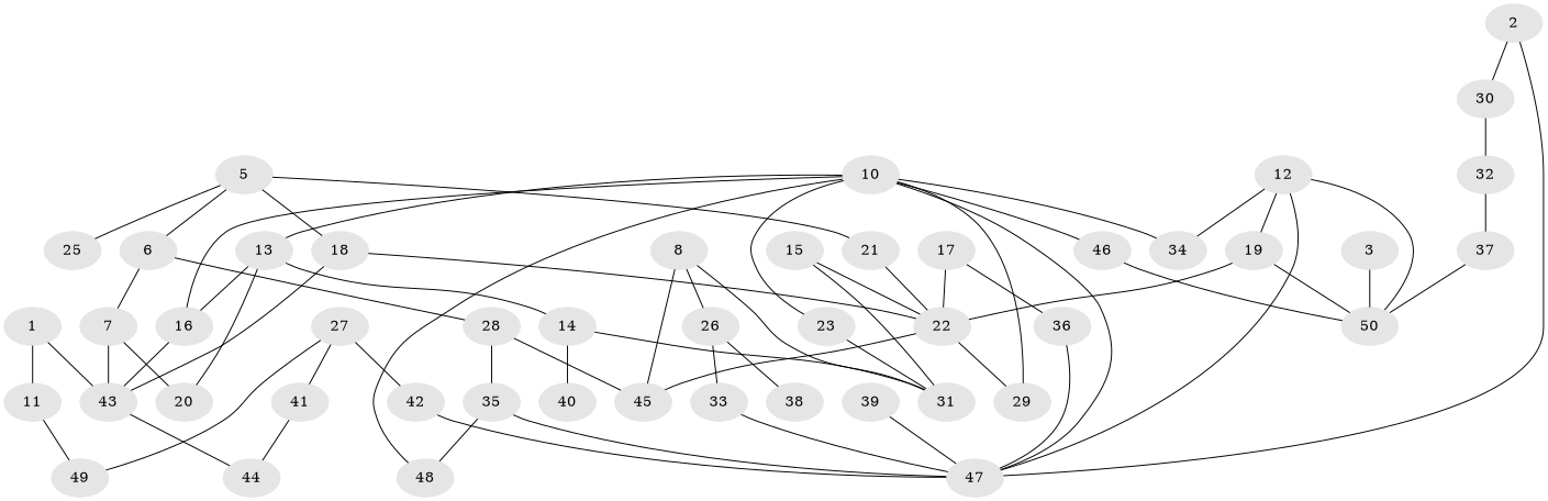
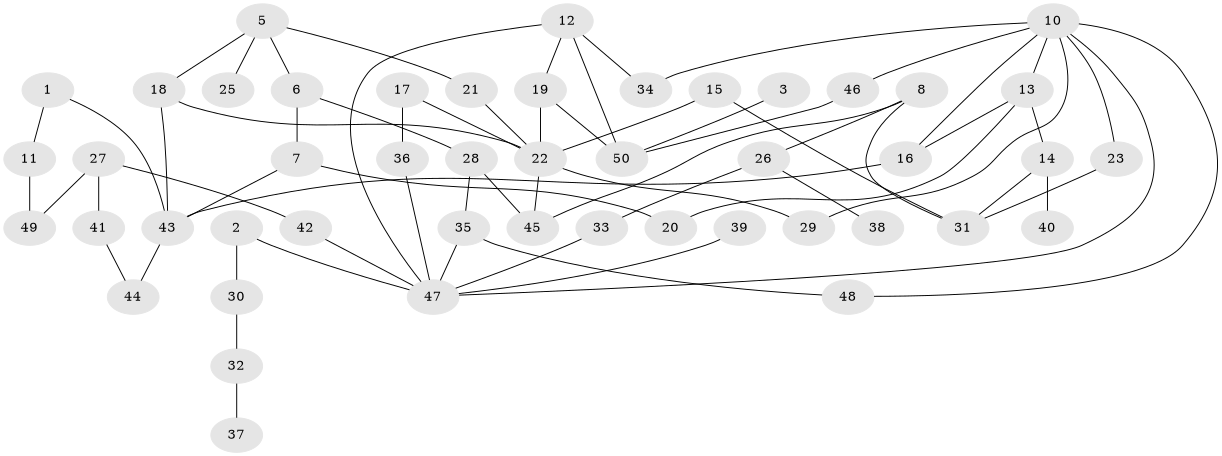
  graph {
    node [color=gray90 style=filled]
    edge [weight=1.0]
    1
    11
    43
    49
    44
    2
    30
    47
    32
    3
    50
    5
    6
    18
    21
    25
    7
    28
    22
    20
    45
    35
    8
    26
    31
    33
    38
    10
    13
    16
    23
    29
    34
    46
    48
    14
    12
    19
    40
    15
    17
    36
    27
    41
    42
    37
    39
    1 -- 11
    1 -- 43
    11 -- 49
    43 -- 44
    2 -- 30
    2 -- 47
    30 -- 32
    32 -- 37
    3 -- 50
    5 -- 6
    5 -- 18
    5 -- 21
    5 -- 25
    6 -- 7
    6 -- 28
    18 -- 43
    18 -- 22
    21 -- 22
    7 -- 43
    7 -- 20
    28 -- 45
    28 -- 35
    22 -- 45
    22 -- 29
    35 -- 47
    35 -- 48
    8 -- 45
    8 -- 26
    8 -- 31
    26 -- 33
    26 -- 38
    33 -- 47
    10 -- 47
    10 -- 13
    10 -- 16
    10 -- 23
    10 -- 29
    10 -- 34
    10 -- 46
    10 -- 48
    13 -- 20
    13 -- 16
    13 -- 14
    16 -- 43
    23 -- 31
    46 -- 50
    14 -- 31
    14 -- 40
    12 -- 47
    12 -- 50
    12 -- 34
    12 -- 19
    19 -- 50
    19 -- 22
    15 -- 22
    15 -- 31
    17 -- 22
    17 -- 36
    36 -- 47
    27 -- 49
    27 -- 41
    27 -- 42
    41 -- 44
    42 -- 47
-   37 -- 50
    39 -- 47
  }
